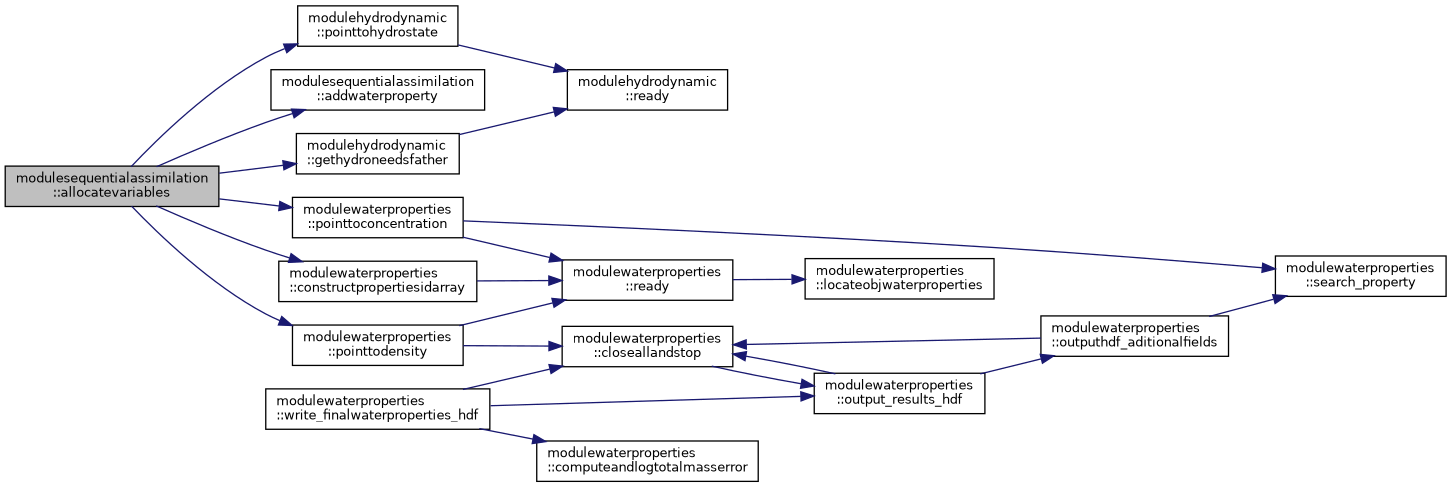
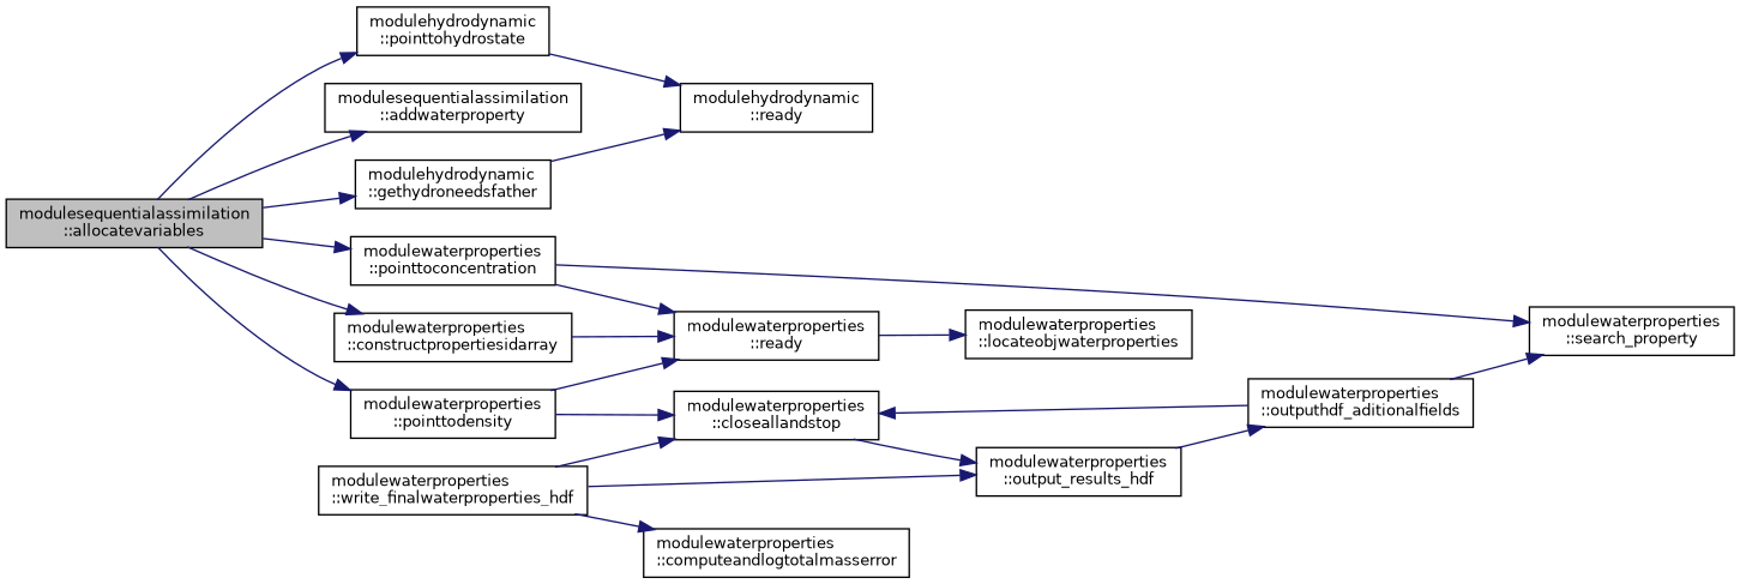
  digraph {
    rankdir=LR
    node [color=black fillcolor=white fontname=Helvetica fontsize=10 shape=record style=filled]
    edge [color=midnightblue fontname=Helvetica fontsize=10 labelfontname=Helvetica labelfontsize=10 style=solid]
    n1 [fillcolor=grey75 fontcolor=black height=0.2 label="modulesequentialassimilation\l::allocatevariables" width=0.4]
    n2 [height=0.2 label="modulesequentialassimilation\l::addwaterproperty" width=0.4]
    n3 [height=0.2 label="modulewaterproperties\l::constructpropertiesidarray" width=0.4]
    n4 [height=0.2 label="modulehydrodynamic\l::gethydroneedsfather" width=0.4]
    n5 [height=0.2 label="modulewaterproperties\l::pointtoconcentration" width=0.4]
    n6 [height=0.2 label="modulewaterproperties\l::pointtodensity" width=0.4]
    n7 [height=0.2 label="modulehydrodynamic\l::pointtohydrostate" width=0.4]
    n8 [height=0.2 label="modulewaterproperties\l::ready" width=0.4]
    n9 [height=0.2 label="modulehydrodynamic\l::ready" width=0.4]
    n10 [height=0.2 label="modulewaterproperties\l::search_property" width=0.4]
    n11 [height=0.2 label="modulewaterproperties\l::closeallandstop" width=0.4]
    n12 [height=0.2 label="modulewaterproperties\l::locateobjwaterproperties" width=0.4]
    n13 [height=0.2 label="modulewaterproperties\l::output_results_hdf" width=0.4]
    n14 [height=0.2 label="modulewaterproperties\l::outputhdf_aditionalfields" width=0.4]
    n15 [height=0.2 label="modulewaterproperties\l::write_finalwaterproperties_hdf" width=0.4]
    n16 [height=0.2 label="modulewaterproperties\l::computeandlogtotalmasserror" width=0.4]
    n1 -> n2
    n1 -> n3
    n1 -> n4
    n1 -> n5
    n1 -> n6
    n1 -> n7
    n3 -> n8
    n4 -> n9
    n5 -> n8
    n5 -> n10
    n6 -> n8
    n6 -> n11
    n7 -> n9
    n8 -> n12
    n11 -> n13
-   n13 -> n11
    n13 -> n14
    n14 -> n10
    n14 -> n11
    n15 -> n11
    n15 -> n13
    n15 -> n16
  }
